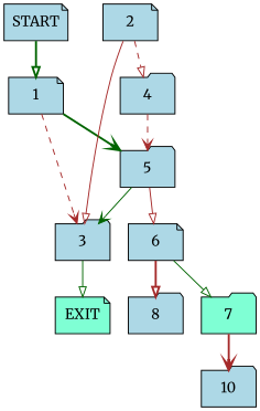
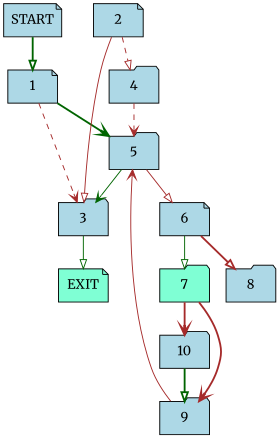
  digraph {
    fontname=Merriweather
    node [fillcolor=lightblue fontname=Merriweather shape=folder style=filled]
    edge [arrowhead=onormal color=brown fontname=Merriweather style=bold]
    n1 [label=START shape=note]
    1 [shape=note]
    3
    5
    n5 [fillcolor=aquamarine label=EXIT shape=note]
    2 [shape=note]
    4
    6 [shape=note]
    7 [fillcolor=aquamarine]
    8
+   9
    10
    n1 -> 1 [color=darkgreen]
    1 -> 3 [arrowhead=vee style=dashed]
    1 -> 5 [arrowhead=vee color=darkgreen]
    3 -> n5 [color=darkgreen style=solid]
    5 -> 3 [arrowhead=vee color=darkgreen style=solid]
    5 -> 6 [style=solid]
    2 -> 3 [style=solid]
    2 -> 4 [style=dashed]
    4 -> 5 [arrowhead=vee style=dashed]
    6 -> 7 [color=darkgreen style=solid]
    6 -> 8
+   7 -> 9 [arrowhead=vee]
    7 -> 10 [arrowhead=vee]
+   9 -> 5 [arrowhead=vee style=solid]
+   10 -> 9 [color=darkgreen]
  }
